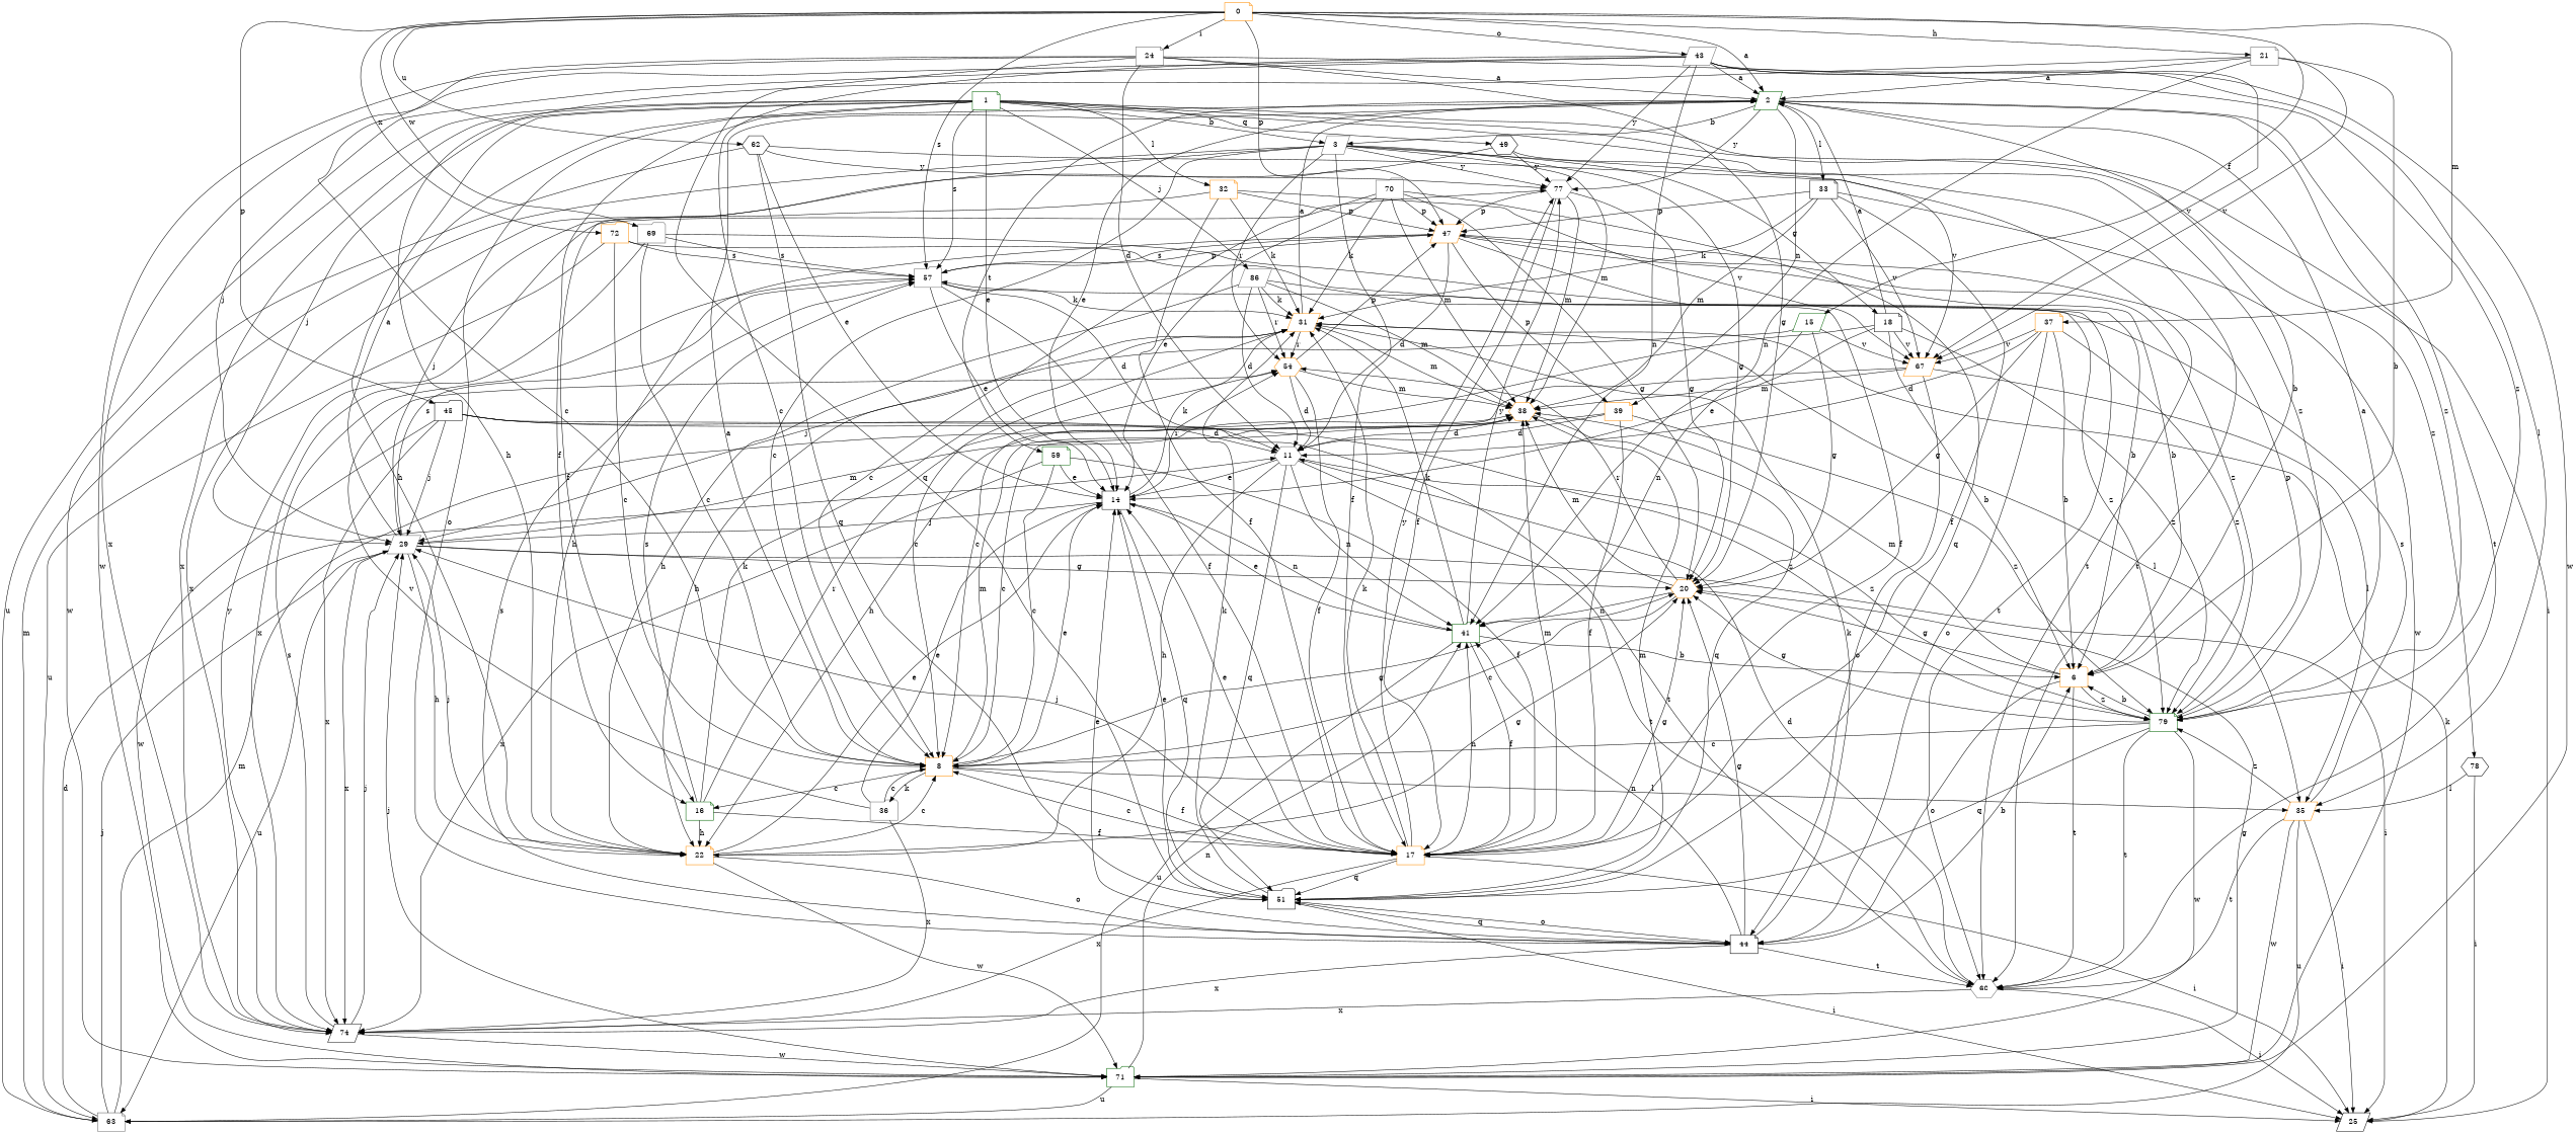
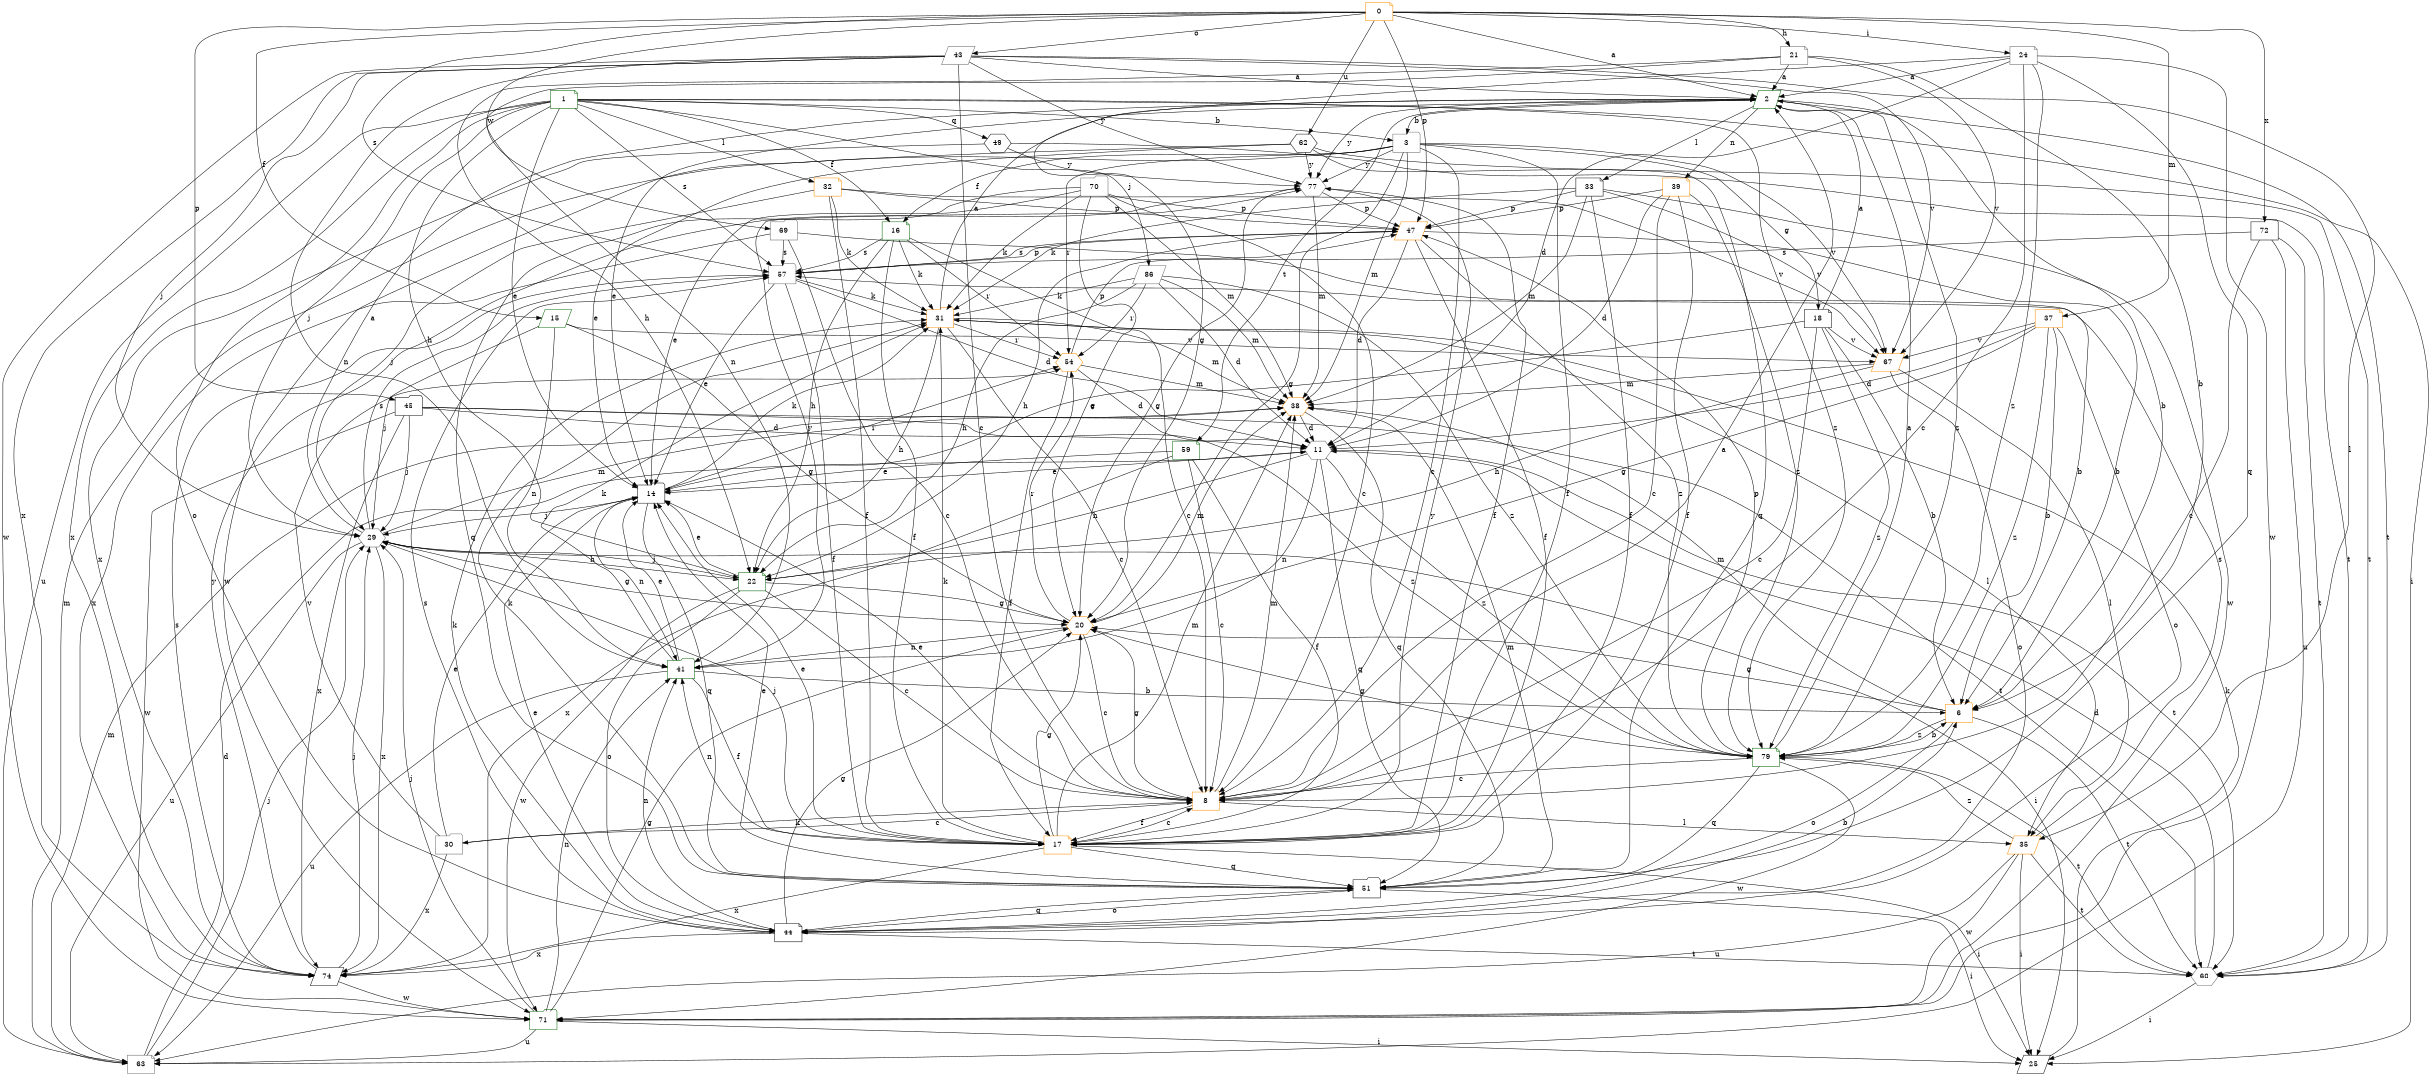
  strict digraph {
    node [color=darkorange shape=note]
    0
    2 [color=darkgreen shape=parallelogram]
    15 [color=darkgreen shape=parallelogram]
    21 [color=gray40]
    24 [color=gray40]
    37
    43 [color=gray40 shape=parallelogram]
    45 [color=black shape=folder]
    47 [shape=parallelogram]
    57 [color=gray40 shape=folder]
    62 [color=black shape=hexagon]
    69 [color=gray40 shape=folder]
-   72 [shape=folder]
-   3 [color=gray40 shape=parallelogram]
+   72 [color=black shape=folder]
+   3 [color=gray40 shape=folder]
    14 [color=black shape=folder]
    79 [color=darkgreen]
    6 [shape=folder]
    33 [color=black]
    39
    59 [color=darkgreen]
    60 [color=gray40 shape=hexagon]
    77 [color=gray40 shape=hexagon]
-   29 [color=gray40 shape=parallelogram]
+   29 [color=gray40 shape=hexagon]
    20 [shape=hexagon]
    67 [shape=parallelogram]
    41 [color=darkgreen shape=folder]
-   22
+   22 [color=darkgreen]
    8 [shape=folder]
    11 [color=gray40 shape=hexagon]
    51 [color=black shape=folder]
    71 [color=darkgreen shape=folder]
    44 [color=black]
    74 [color=black shape=parallelogram]
    35 [shape=parallelogram]
    17
-   31 [shape=parallelogram]
+   31 [shape=folder]
    70 [color=gray40 shape=folder]
    38 [shape=hexagon]
    63 [color=gray40]
    1 [color=darkgreen]
    16 [color=darkgreen]
    25 [color=black shape=parallelogram]
    n43 [color=gray40 label=86 shape=parallelogram]
    32
    49 [color=black shape=hexagon]
-   78 [color=black shape=hexagon]
    18 [color=black]
    54 [shape=hexagon]
-   30 [color=gray40 shape=folder label=36]
+   30 [color=gray40 shape=folder]
    0 -> 2 [label=a]
    0 -> 15 [label=f]
    0 -> 21 [label=h]
    0 -> 24 [label=i]
    0 -> 37 [label=m]
    0 -> 43 [label=o]
    0 -> 45 [label=p]
    0 -> 47 [label=p]
    0 -> 57 [label=s]
    0 -> 62 [label=u]
    0 -> 69 [label=w]
    0 -> 72 [label=x]
    2 -> 3 [label=b]
    2 -> 14 [label=e]
    2 -> 79 [label=z]
    2 -> 6 [label=b]
    2 -> 33 [label=l]
    2 -> 39 [label=n]
    2 -> 59 [label=t]
    2 -> 60 [label=t]
    2 -> 77 [label=y]
    15 -> 29 [label=j]
    15 -> 20 [label=g]
    15 -> 67 [label=v]
    15 -> 41 [label=n]
    21 -> 2 [label=a]
    21 -> 6 [label=b]
    21 -> 67 [label=v]
    21 -> 41 [label=n]
    21 -> 22 [label=h]
    24 -> 2 [label=a]
    24 -> 79 [label=z]
    24 -> 20 [label=g]
    24 -> 8 [label=c]
    24 -> 11 [label=d]
    24 -> 51 [label=q]
    24 -> 71 [label=w]
    37 -> 79 [label=z]
    37 -> 6 [label=b]
    37 -> 20 [label=g]
    37 -> 67 [label=v]
    37 -> 11 [label=d]
    37 -> 44 [label=o]
    43 -> 2 [label=a]
    43 -> 77 [label=y]
    43 -> 29 [label=j]
    43 -> 67 [label=v]
    43 -> 41 [label=n]
    43 -> 8 [label=c]
    43 -> 71 [label=w]
    43 -> 74 [label=x]
    43 -> 35 [label=l]
    45 -> 79 [label=z]
    45 -> 60 [label=t]
    45 -> 29 [label=j]
    45 -> 11 [label=d]
    45 -> 71 [label=w]
    45 -> 74 [label=x]
    47 -> 57 [label=s]
    47 -> 79 [label=z]
    47 -> 6 [label=b]
    47 -> 22 [label=h]
    47 -> 11 [label=d]
    47 -> 17 [label=f]
    57 -> 47 [label=p]
    57 -> 14 [label=e]
    57 -> 11 [label=d]
    57 -> 17 [label=f]
    57 -> 31 [label=k]
    62 -> 14 [label=e]
    62 -> 60 [label=t]
    62 -> 77 [label=y]
    62 -> 51 [label=q]
    62 -> 71 [label=w]
    69 -> 57 [label=s]
    69 -> 6 [label=b]
    69 -> 8 [label=c]
    69 -> 74 [label=x]
    72 -> 57 [label=s]
    72 -> 60 [label=t]
    72 -> 8 [label=c]
    72 -> 63 [label=u]
    3 -> 77 [label=y]
    3 -> 20 [label=g]
    3 -> 67 [label=v]
    3 -> 8 [label=c]
    3 -> 17 [label=f]
    3 -> 38 [label=m]
    3 -> 63 [label=m]
    3 -> 16 [label=f]
    3 -> 18 [label=g]
    3 -> 54 [label=r]
    14 -> 29 [label=j]
    14 -> 41 [label=n]
    14 -> 51 [label=q]
    14 -> 31 [label=k]
    14 -> 54 [label=r]
    79 -> 2 [label=a]
    79 -> 47 [label=p]
    79 -> 6 [label=b]
    79 -> 60 [label=t]
    79 -> 20 [label=g]
    79 -> 8 [label=c]
    79 -> 51 [label=q]
    79 -> 71 [label=w]
    6 -> 79 [label=z]
    6 -> 60 [label=t]
    6 -> 20 [label=g]
    6 -> 44 [label=o]
    6 -> 38 [label=m]
    33 -> 47 [label=p]
    33 -> 67 [label=v]
    33 -> 71 [label=w]
    33 -> 17 [label=f]
    33 -> 31 [label=k]
    33 -> 38 [label=m]
-   47 -> 39 [label=p]
+   39 -> 47 [label=p]
    39 -> 79 [label=z]
    39 -> 8 [label=c]
    39 -> 11 [label=d]
    39 -> 17 [label=f]
    59 -> 14 [label=e]
    59 -> 8 [label=c]
    59 -> 74 [label=x]
    59 -> 17 [label=f]
    60 -> 11 [label=d]
-   60 -> 74 [label=x]
    60 -> 25 [label=i]
    77 -> 47 [label=p]
    77 -> 20 [label=g]
    77 -> 17 [label=f]
    77 -> 38 [label=m]
    29 -> 2 [label=a]
    29 -> 57 [label=s]
    29 -> 20 [label=g]
    29 -> 22 [label=h]
    29 -> 74 [label=x]
    29 -> 38 [label=m]
    29 -> 63 [label=u]
    29 -> 25 [label=i]
    20 -> 41 [label=n]
    20 -> 8 [label=c]
    20 -> 38 [label=m]
    20 -> 54 [label=r]
    67 -> 22 [label=h]
    67 -> 44 [label=o]
    67 -> 35 [label=l]
    67 -> 38 [label=m]
    41 -> 14 [label=e]
    41 -> 6 [label=b]
    41 -> 77 [label=y]
    41 -> 17 [label=f]
    41 -> 31 [label=k]
    41 -> 63 [label=u]
    22 -> 14 [label=e]
    22 -> 29 [label=j]
    22 -> 20 [label=g]
    22 -> 8 [label=c]
    22 -> 71 [label=w]
    22 -> 44 [label=o]
    8 -> 2 [label=a]
    8 -> 14 [label=e]
    8 -> 20 [label=g]
    8 -> 35 [label=l]
    8 -> 17 [label=f]
    8 -> 38 [label=m]
    8 -> 30 [label=k]
    11 -> 14 [label=e]
    11 -> 79 [label=z]
    11 -> 60 [label=t]
    11 -> 41 [label=n]
    11 -> 22 [label=h]
    11 -> 51 [label=q]
    51 -> 14 [label=e]
    51 -> 44 [label=o]
    51 -> 31 [label=k]
    51 -> 38 [label=m]
    51 -> 25 [label=i]
    71 -> 29 [label=j]
    71 -> 20 [label=g]
    71 -> 41 [label=n]
    71 -> 63 [label=u]
    71 -> 25 [label=i]
    44 -> 57 [label=s]
    44 -> 14 [label=e]
    44 -> 6 [label=b]
    44 -> 60 [label=t]
    44 -> 20 [label=g]
    44 -> 41 [label=n]
    44 -> 51 [label=q]
    44 -> 74 [label=x]
    44 -> 31 [label=k]
    74 -> 57 [label=s]
    74 -> 77 [label=y]
    74 -> 29 [label=j]
    74 -> 71 [label=w]
    35 -> 57 [label=s]
    35 -> 79 [label=z]
    35 -> 60 [label=t]
    35 -> 71 [label=w]
    35 -> 63 [label=u]
    35 -> 25 [label=i]
    17 -> 14 [label=e]
    17 -> 77 [label=y]
    17 -> 29 [label=j]
    17 -> 20 [label=g]
    17 -> 41 [label=n]
    17 -> 8 [label=c]
    17 -> 51 [label=q]
    17 -> 74 [label=x]
    17 -> 31 [label=k]
    17 -> 38 [label=m]
    17 -> 25 [label=i]
    31 -> 2 [label=a]
    31 -> 22 [label=h]
    31 -> 8 [label=c]
    31 -> 35 [label=l]
    31 -> 38 [label=m]
    31 -> 54 [label=r]
    70 -> 47 [label=p]
    70 -> 14 [label=e]
    70 -> 20 [label=g]
    70 -> 8 [label=c]
    70 -> 51 [label=q]
    70 -> 31 [label=k]
    70 -> 38 [label=m]
    38 -> 11 [label=d]
    38 -> 51 [label=q]
    63 -> 29 [label=j]
    63 -> 11 [label=d]
    63 -> 38 [label=m]
    1 -> 57 [label=s]
    1 -> 3 [label=b]
    1 -> 14 [label=e]
    1 -> 79 [label=z]
    1 -> 29 [label=j]
    1 -> 22 [label=h]
    1 -> 44 [label=o]
    1 -> 74 [label=x]
    1 -> 63 [label=u]
    1 -> 16 [label=f]
    1 -> 25 [label=i]
    1 -> n43 [label=j]
    1 -> 32 [label=l]
    1 -> 49 [label=q]
-   1 -> 78 [label=z]
    16 -> 57 [label=s]
    16 -> 22 [label=h]
-   8 -> 16 [label=c]
+   16 -> 8 [label=c]
    16 -> 17 [label=f]
    16 -> 31 [label=k]
    16 -> 54 [label=r]
    25 -> 31 [label=k]
    n43 -> 79 [label=z]
    n43 -> 22 [label=h]
    n43 -> 11 [label=d]
    n43 -> 31 [label=k]
    n43 -> 38 [label=m]
    n43 -> 54 [label=r]
    32 -> 47 [label=p]
    32 -> 29 [label=j]
    32 -> 67 [label=v]
    32 -> 17 [label=f]
    32 -> 31 [label=k]
    49 -> 60 [label=t]
    49 -> 77 [label=y]
    49 -> 74 [label=x]
-   78 -> 35 [label=l]
-   78 -> 25 [label=i]
    18 -> 2 [label=a]
    18 -> 14 [label=e]
    18 -> 79 [label=z]
    18 -> 6 [label=b]
    18 -> 67 [label=v]
    18 -> 8 [label=c]
    54 -> 47 [label=p]
    54 -> 11 [label=d]
    54 -> 17 [label=f]
    54 -> 38 [label=m]
    30 -> 14 [label=e]
    30 -> 8 [label=c]
    30 -> 74 [label=x]
    30 -> 54 [label=v]
  }
